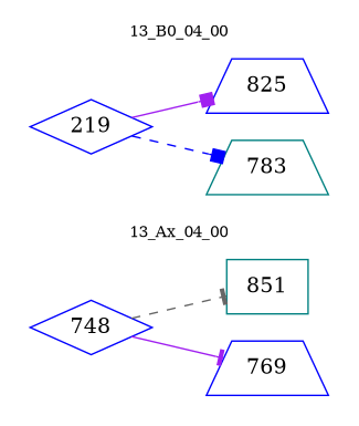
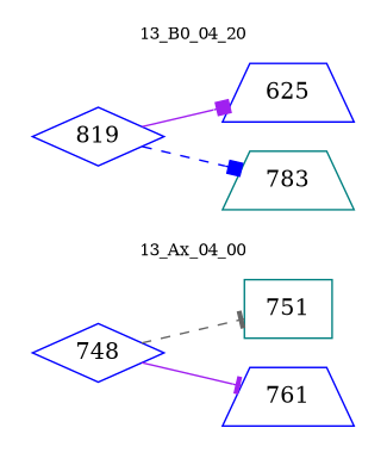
  digraph {
    rankdir=LR
    node [color=blue shape=trapezium]
    edge [arrowhead=tee color=purple style=solid]
    n1 [label=748 shape=diamond]
-   n2 [label=769]
-   n3 [color=teal label=851 shape=box]
-   n4 [label=219 shape=diamond]
+   n2 [label=761]
+   n3 [color=teal label=751 shape=box]
+   n4 [label=819 shape=diamond]
    n5 [color=teal label=783]
-   n6 [label=825]
+   n6 [label=625]
    subgraph cluster_1 {
      color=white
      fontsize=10
      label="13_Ax_04_00"
      n1
      n2
      n3
    }
    subgraph cluster_2 {
      color=white
      fontsize=10
-     label="13_B0_04_00"
+     label="13_B0_04_20"
      n4
      n5
      n6
    }
    n1 -> n2
    n1 -> n3 [color=gray40 style=dashed]
    n4 -> n5 [arrowhead=box color=blue style=dashed]
    n4 -> n6 [arrowhead=box]
  }
